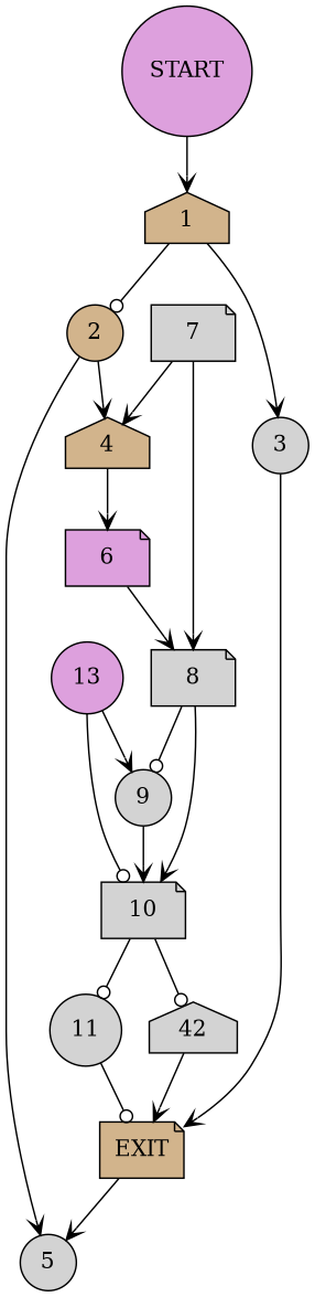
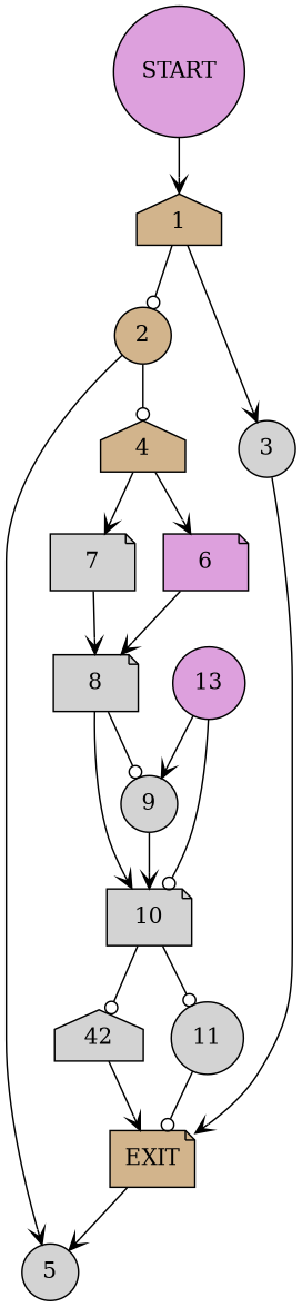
  digraph {
    node [fillcolor=lightgrey shape=circle style=filled]
    edge [arrowhead=vee]
    n1 [fillcolor=plum label=START]
    1 [fillcolor=tan shape=house]
    2 [fillcolor=tan]
    3
    n5 [fillcolor=tan label=EXIT shape=note]
    5
    4 [fillcolor=tan shape=house]
    6 [fillcolor=plum shape=note]
    7 [shape=note]
    8 [shape=note]
    9
    10 [shape=note]
    11
    n14 [label=42 shape=house]
    13 [fillcolor=plum]
    n1 -> 1
    1 -> 2 [arrowhead=odot]
    1 -> 3
    2 -> 5
-   2 -> 4
+   2 -> 4 [arrowhead=odot]
    3 -> n5
    n5 -> 5
    4 -> 6
-   7 -> 4
+   4 -> 7
    6 -> 8
    7 -> 8
    8 -> 9 [arrowhead=odot]
    8 -> 10
    9 -> 10
    10 -> 11 [arrowhead=odot]
    10 -> n14 [arrowhead=odot]
    11 -> n5 [arrowhead=odot]
    n14 -> n5
    13 -> 9
    13 -> 10 [arrowhead=odot]
  }
